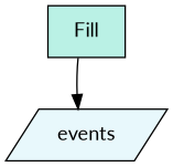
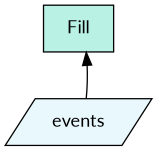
  digraph {
    fontname=Lato
    node [style=filled fontname=Lato]
    n1 [fillcolor="#baf1e5" label=Fill shape=box]
    n2 [fillcolor="#e8f8fc" label=events shape=parallelogram]
-   n1 -> n2 [fontname=Lato]
+   n2 -> n1 [fontname=Lato]
  }
